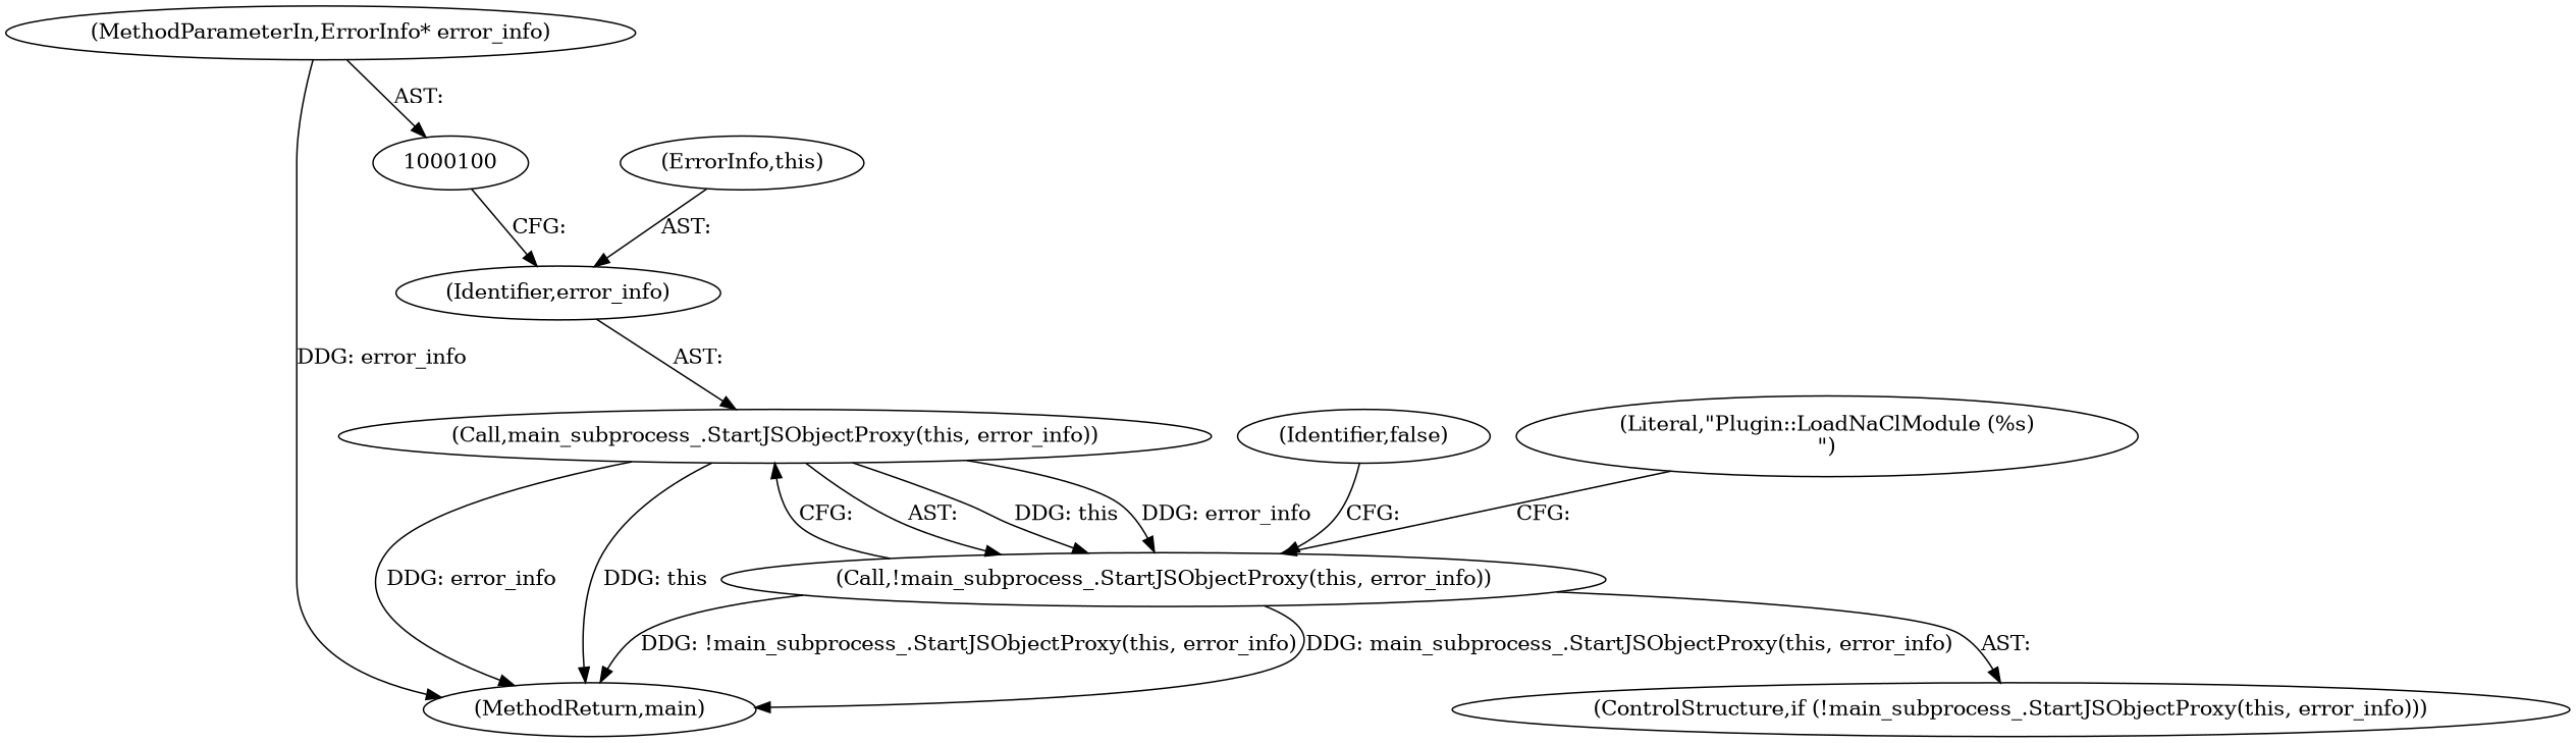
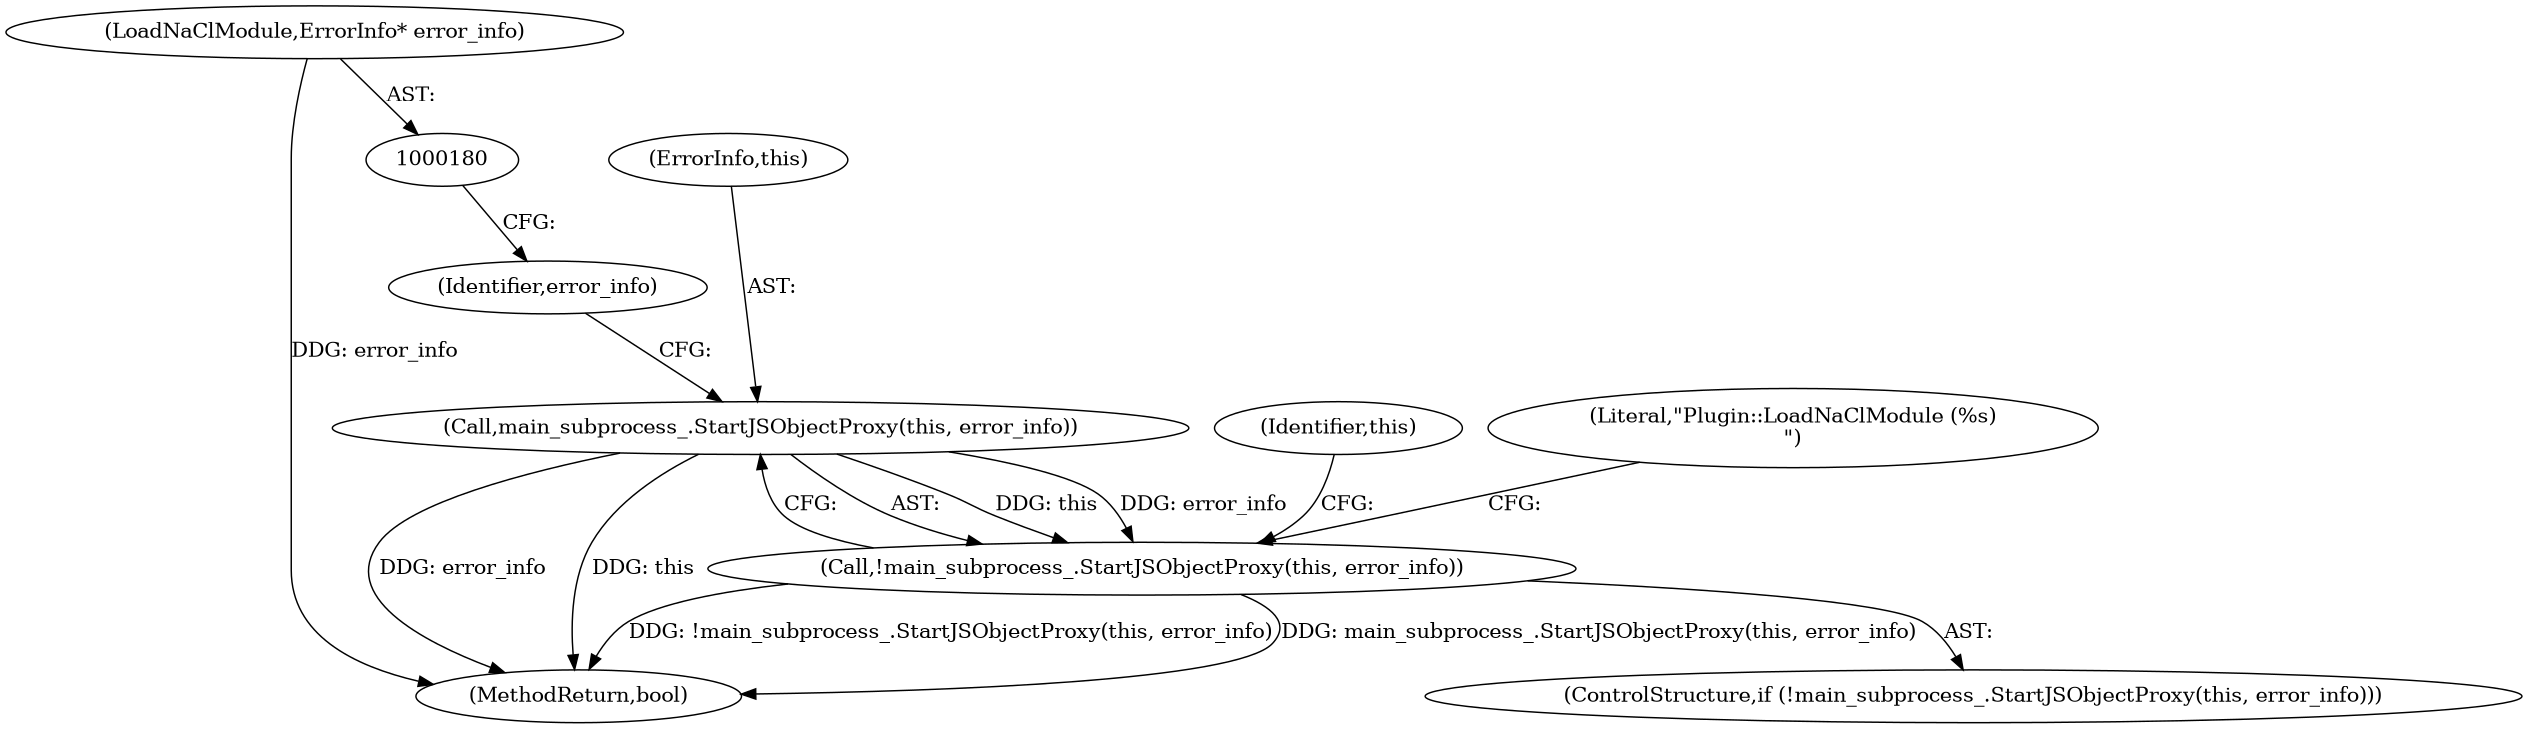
  digraph {
    fontname="DejaVu Serif"
    node [fontname="DejaVu Serif"]
    edge [fontname="DejaVu Serif"]
    n1 [label="(Call,main_subprocess_.StartJSObjectProxy(this, error_info))"]
    n2 [label="(Call,!main_subprocess_.StartJSObjectProxy(this, error_info))"]
-   n3 [label="(MethodReturn,main)"]
+   n3 [label="(MethodReturn,bool)"]
    n4 [label="(ControlStructure,if (!main_subprocess_.StartJSObjectProxy(this, error_info)))"]
    n5 [label="(Identifier,error_info)"]
-   n6 [label="(MethodParameterIn,ErrorInfo* error_info)"]
-   1000100
-   n8 [label="(Identifier,false)"]
+   n6 [label="(LoadNaClModule,ErrorInfo* error_info)"]
+   1000100 [label=1000180]
+   n8 [label="(Identifier,this)"]
    n9 [label="(Literal,\"Plugin::LoadNaClModule (%s)\n\")"]
    n10 [label="(ErrorInfo,this)"]
    n1 -> n2 [label="AST: "]
    n1 -> n2 [label="DDG: this"]
    n1 -> n2 [label="DDG: error_info"]
    n1 -> n3 [label="DDG: error_info"]
    n1 -> n3 [label="DDG: this"]
    n2 -> n1 [label="CFG: "]
    n2 -> n3 [label="DDG: !main_subprocess_.StartJSObjectProxy(this, error_info)"]
    n2 -> n3 [label="DDG: main_subprocess_.StartJSObjectProxy(this, error_info)"]
    n2 -> n4 [label="AST: "]
-   n5 -> n1 [label="AST: "]
+   n5 -> n1 [label="CFG: "]
    n6 -> n3 [label="DDG: error_info"]
    n6 -> 1000100 [label="AST: "]
    1000100 -> n5 [label="CFG: "]
    n8 -> n2 [label="CFG: "]
    n9 -> n2 [label="CFG: "]
-   n10 -> n5 [label="AST: "]
+   n10 -> n1 [label="AST: "]
  }
